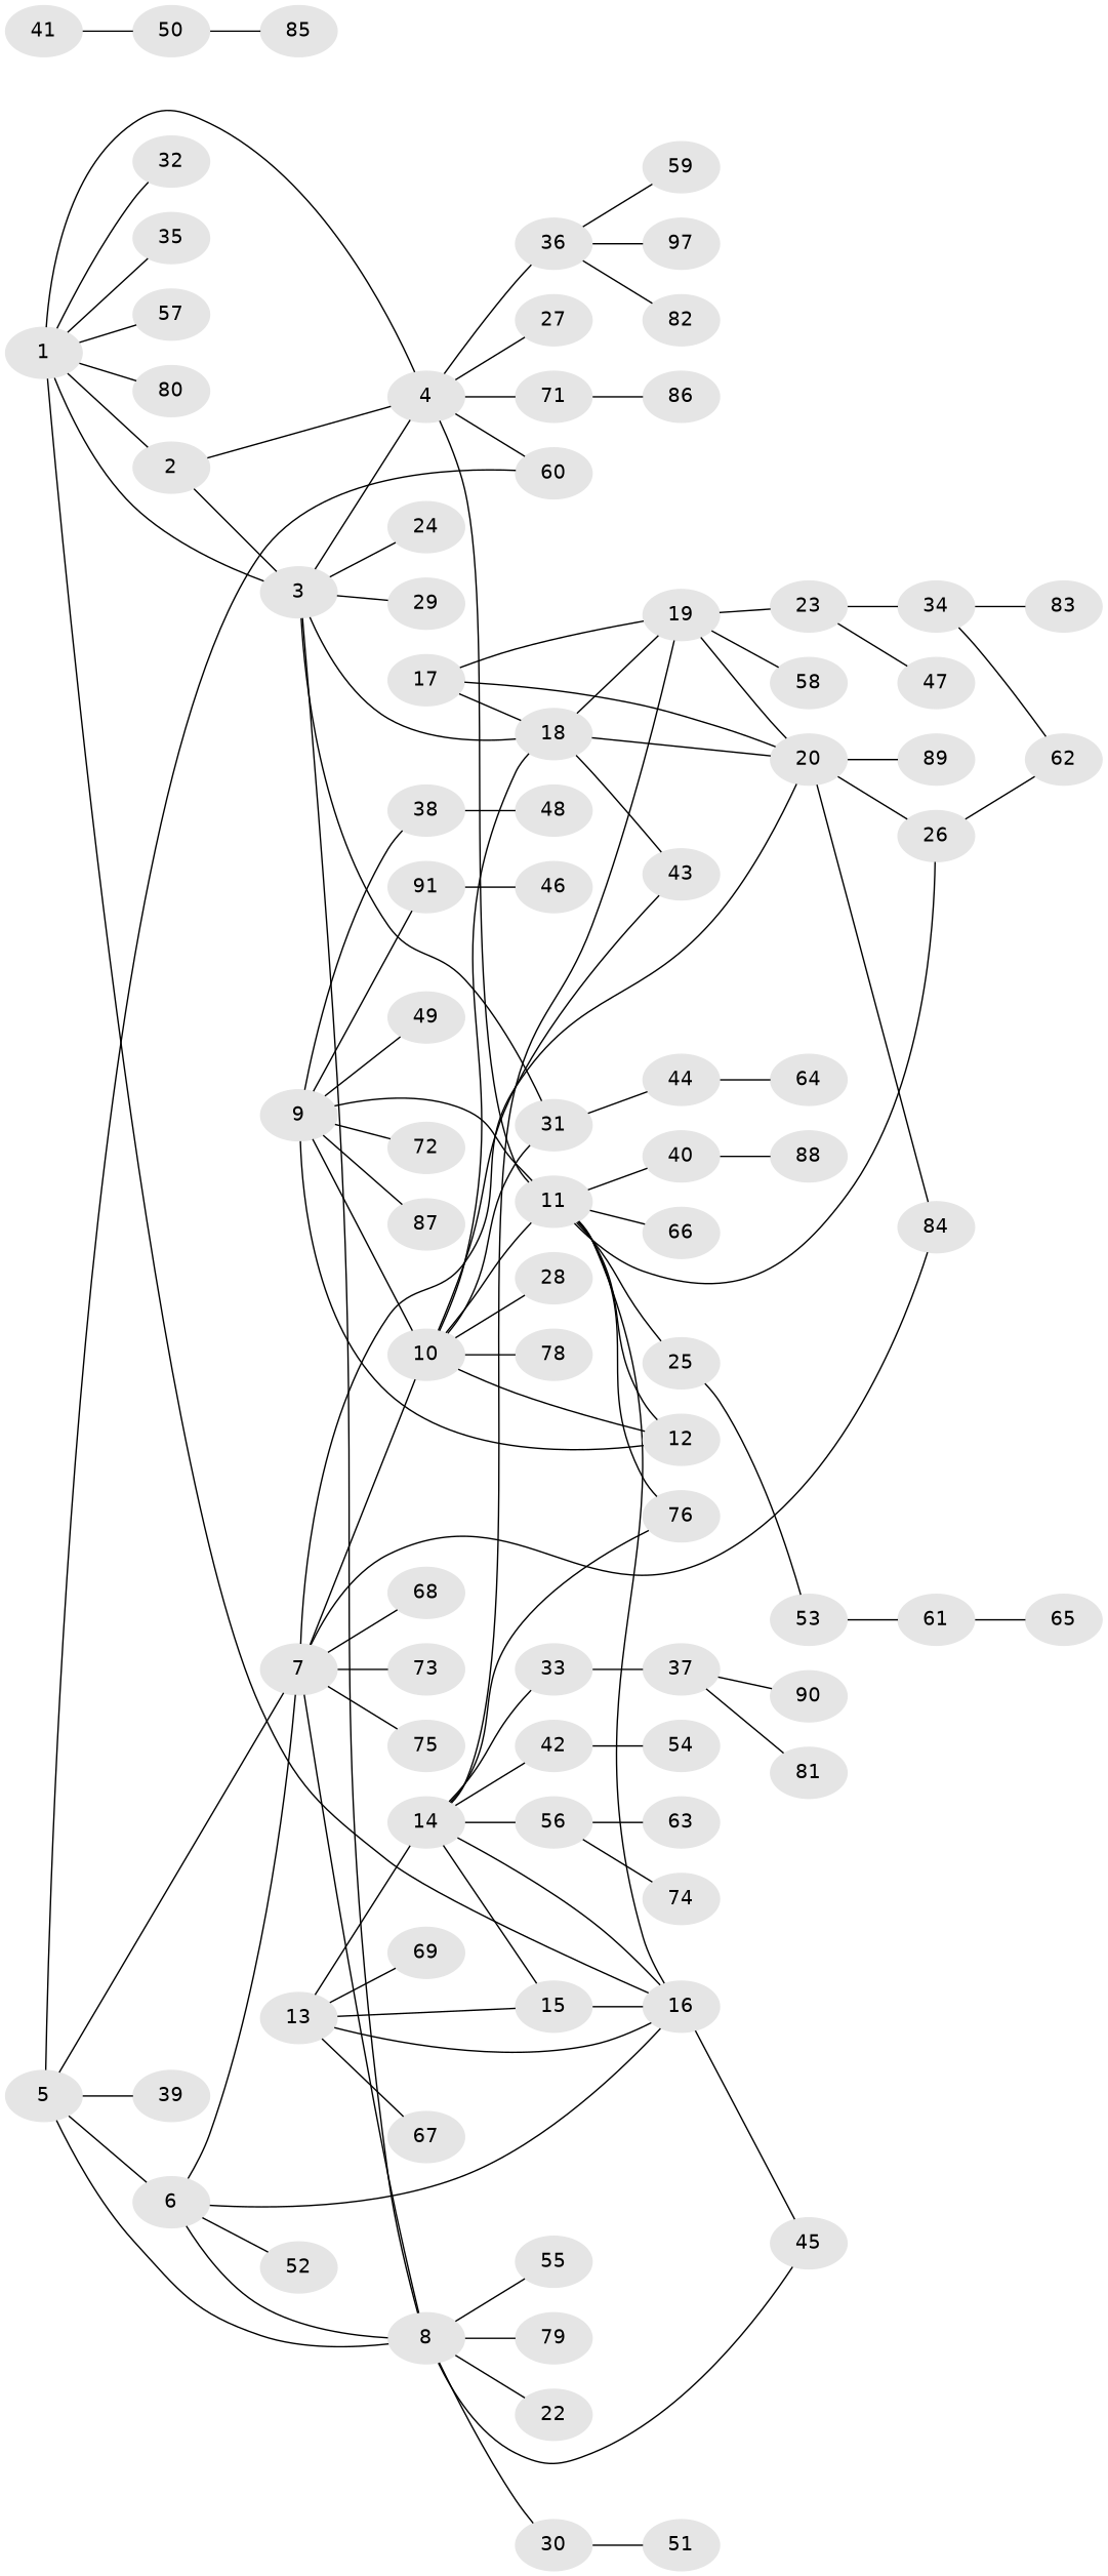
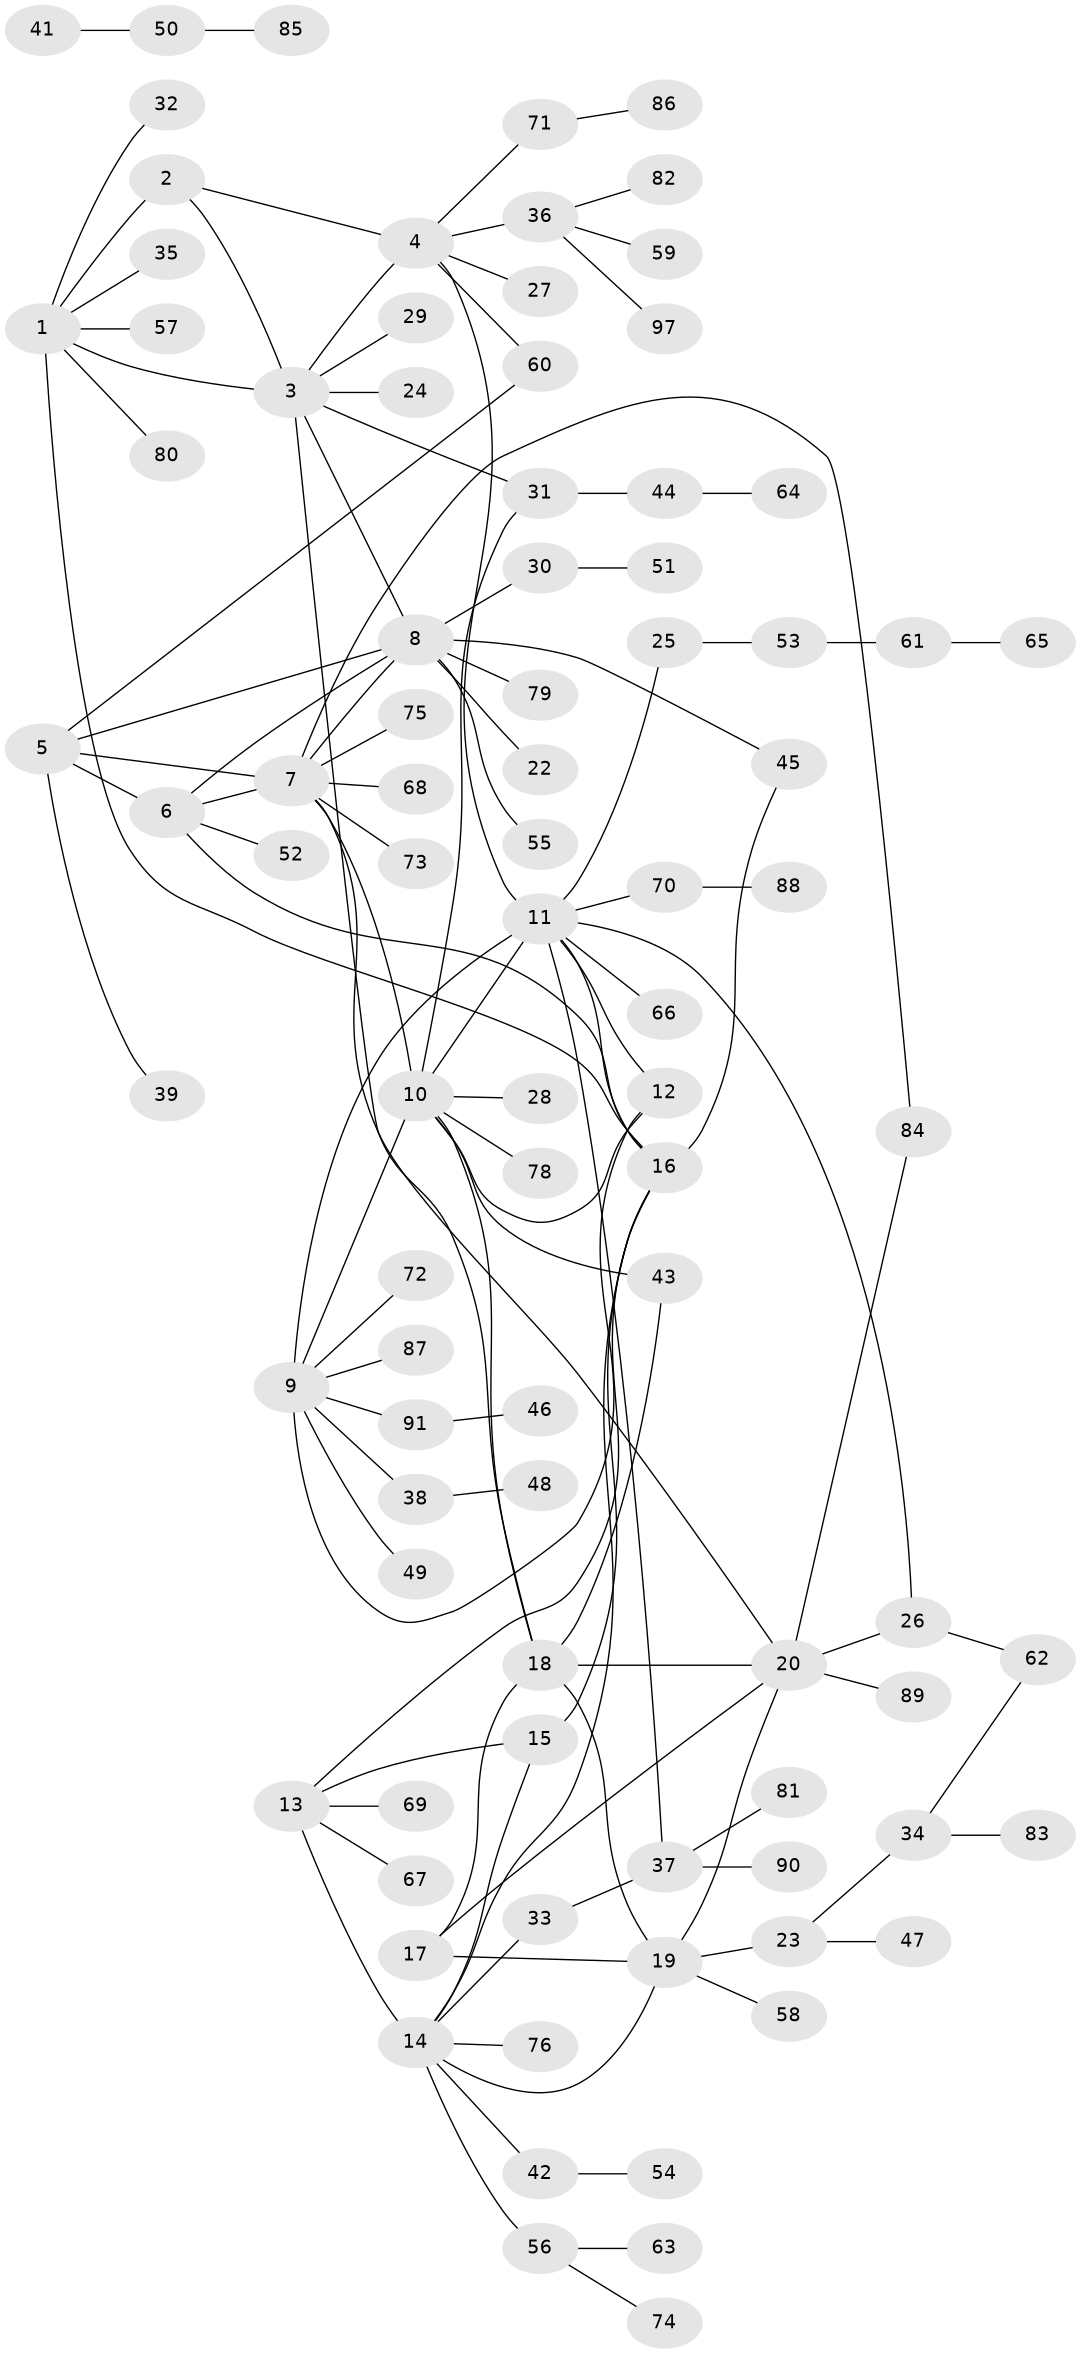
  graph {
    fontname="DejaVu Sans"
    rankdir=LR
    node [color=gray90 fontname="DejaVu Sans" style=filled]
    edge [fontname="DejaVu Sans"]
    1
    2
    3
    4
    16
    32
    35
    57
    80
    8
    18
    24
    29
    31
    11
    27
    36
    60
    71
    45
    22
    30
    55
    79
    20
    43
    19
    44
    12
    25
    26
-   40
+   40 [label=70]
    66
    76
    59
    n36 [label=97]
    82
    86
    5
    6
    7
    39
    52
    10
    68
    73
    75
    84
    41
    50
    28
    78
    89
    51
    9
    n56 [label=91]
    38
    49
    72
    87
    46
    48
    53
    62
    88
    13
    14
    15
    67
    69
    33
    42
    56
    23
    58
    37
    54
    63
    74
    17
    34
    47
    83
    61
    64
    n86 [label=90]
    81
    85
    65
    1 -- 2
    1 -- 3
-   1 -- 4
    1 -- 16
    1 -- 32
    1 -- 35
    1 -- 57
    1 -- 80
    2 -- 3
    2 -- 4
    3 -- 4
    3 -- 8
    3 -- 18
    3 -- 24
    3 -- 29
    3 -- 31
    4 -- 11
    4 -- 27
    4 -- 36
    4 -- 60
    4 -- 71
    16 -- 45
    8 -- 45
    8 -- 22
    8 -- 30
    8 -- 55
    8 -- 79
    18 -- 20
    18 -- 43
    18 -- 19
    31 -- 44
    11 -- 16
    11 -- 12
    11 -- 25
    11 -- 26
    11 -- 40
    11 -- 66
-   11 -- 76
+   11 -- 37
    36 -- 59
    36 -- n36
    36 -- 82
    71 -- 86
    30 -- 51
    20 -- 26
    20 -- 84
    20 -- 89
    19 -- 20
    19 -- 23
    19 -- 58
    44 -- 64
    25 -- 53
    26 -- 62
    40 -- 88
    5 -- 8
    5 -- 60
    5 -- 6
    5 -- 7
    5 -- 39
    6 -- 16
    6 -- 8
    6 -- 7
    6 -- 52
    7 -- 8
    7 -- 20
    7 -- 10
    7 -- 68
    7 -- 73
    7 -- 75
    7 -- 84
    10 -- 18
    10 -- 31
    10 -- 11
    10 -- 43
    10 -- 12
    10 -- 28
    10 -- 78
    41 -- 50
    50 -- 85
    9 -- 11
    9 -- 12
    9 -- 10
    9 -- n56
    9 -- 38
    9 -- 49
    9 -- 72
    9 -- 87
    n56 -- 46
    38 -- 48
    53 -- 61
    13 -- 16
    13 -- 14
    13 -- 15
    13 -- 67
    13 -- 69
    14 -- 16
    14 -- 19
    14 -- 76
    14 -- 15
    14 -- 33
    14 -- 42
    14 -- 56
    15 -- 16
    33 -- 37
    42 -- 54
    56 -- 63
    56 -- 74
    23 -- 34
    23 -- 47
    37 -- n86
    37 -- 81
    17 -- 18
    17 -- 20
    17 -- 19
    34 -- 62
    34 -- 83
    61 -- 65
  }
